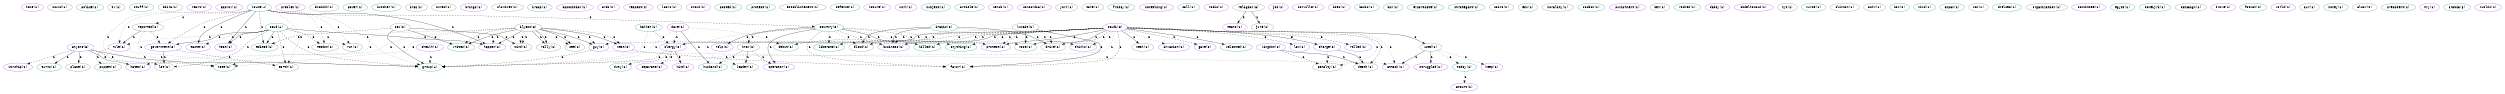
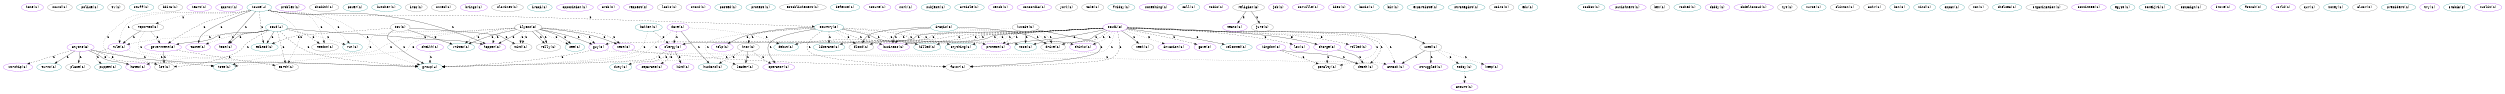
  digraph {
    fontname="DejaVu Sans Mono"
    node [color=purple fontname="DejaVu Sans Mono"]
    edge [fontname="DejaVu Sans Mono" style=solid]
    n1 [label="home(1)"]
    n2 [color=gray40 label="sound(1)"]
    n3 [color=teal label="police(1)"]
    n4 [color=gray40 label="tv(1)"]
    n5 [color=teal label="stuff(1)"]
    n6 [color=gray40 label="bdira(1)"]
    n7 [label="heart(1)"]
    n8 [label="approx(1)"]
    n9 [label="anyone(3)"]
    n10 [label="worship(1)"]
    n11 [color=teal label="turns(1)"]
    n12 [label="hates(1)"]
    n13 [color=gray40 label="place(1)"]
    n14 [color=teal label="hate(1)"]
    n15 [color=teal label="group(4)"]
    n16 [label="problem(1)"]
    n17 [color=gray40 label="ahadith(1)"]
    n18 [color=teal label="power(1)"]
    n19 [color=teal label="butcher(1)"]
    n20 [color=gray40 label="iraq(1)"]
    n21 [color=gray40 label="owned(1)"]
    n22 [label="brings(1)"]
    n23 [color=gray40 label="clarinet(1)"]
    n24 [color=teal label="iraqi(1)"]
    n25 [label="opposition(1)"]
    n26 [label="arab(2)"]
    n27 [color=teal label="house(4)"]
    n28 [color=teal label="country(5)"]
    n29 [color=gray40 label="reported(2)"]
    n30 [label="taste(1)"]
    n31 [label="rule(1)"]
    n32 [color=teal label="run(1)"]
    n33 [color=gray40 label="reedom(1)"]
    n34 [label="heat(1)"]
    n35 [label="happen(2)"]
    n36 [color=teal label="edited(1)"]
    n37 [label="government(5)"]
    n38 [color=gray40 label="lot(2)"]
    n39 [color=gray40 label="earth(1)"]
    n40 [label="help(1)"]
    n41 [color=gray40 label="know(2)"]
    n42 [color=teal label="liberate(1)"]
    n43 [color=teal label="killed(1)"]
    n44 [color=gray40 label="leader(1)"]
    n45 [color=teal label="anything(1)"]
    n46 [label="operator(1)"]
    n47 [color=gray40 label="blood(1)"]
    n48 [color=teal label="nose(1)"]
    n49 [label="protect(1)"]
    n50 [label="business(1)"]
    n51 [color=gray40 label="favor(1)"]
    n52 [color=teal label="puppet(1)"]
    n53 [color=teal label="husband(1)"]
    n54 [label="respect(2)"]
    n55 [color=gray40 label="looks(1)"]
    n56 [label="crowd(1)"]
    n57 [color=teal label="posted(1)"]
    n58 [color=teal label="protest(1)"]
    n59 [color=gray40 label="establishement(1)"]
    n60 [color=teal label="defense(1)"]
    n61 [color=teal label="saud(4)"]
    n62 [label="nature(1)"]
    n63 [label="work(1)"]
    n64 [color=teal label="subject(1)"]
    n65 [color=teal label="article(1)"]
    n66 [label="sends(1)"]
    n67 [label="concordia(1)"]
    n68 [color=gray40 label="york(1)"]
    n69 [color=gray40 label="take(1)"]
    n70 [color=teal label="friday(1)"]
    n71 [label="saudi(5)"]
    n72 [label="law(1)"]
    n73 [label="rolled(1)"]
    n74 [label="charge(2)"]
    n75 [color=gray40 label="used(1)"]
    n76 [color=gray40 label="week(1)"]
    n77 [label="invasion(1)"]
    n78 [label="gave(5)"]
    n79 [color=gray40 label="penalty(1)"]
    n80 [color=teal label="debut(1)"]
    n81 [label="guy(3)"]
    n82 [color=teal label="welcomed(1)"]
    n83 [label="attack(1)"]
    n84 [color=gray40 label="death(1)"]
    n85 [label="clergy(3)"]
    n86 [label="thinks(1)"]
    n87 [color=gray40 label="drive(1)"]
    n88 [label="struggled(1)"]
    n89 [color=teal label="today(1)"]
    n90 [label="keep(1)"]
    n91 [label="separate(1)"]
    n92 [label="kind(1)"]
    n93 [color=teal label="duty(1)"]
    n94 [label="amount(1)"]
    n95 [label="something(1)"]
    n96 [color=teal label="call(1)"]
    n97 [label="radio(1)"]
    n98 [color=gray40 label="religion(3)"]
    n99 [label="means(1)"]
    n100 [color=gray40 label="jure(1)"]
    n101 [label="job(1)"]
    n102 [color=gray40 label="baz(2)"]
    n103 [color=gray40 label="mind(1)"]
    n104 [color=teal label="writes(1)"]
    n105 [label="carville(1)"]
    n106 [label="idea(1)"]
    n107 [color=teal label="basis(1)"]
    n108 [color=teal label="bin(1)"]
    n109 [label="dave(1)"]
    n110 [color=teal label="expartiate(1)"]
    n111 [color=teal label="strategist(1)"]
    n112 [color=gray40 label="cairo(2)"]
    n113 [color=teal label="edu(1)"]
    n114 [color=gray40 label="ilyess(3)"]
    n115 [color=gray40 label="rally(1)"]
    n116 [label="west(3)"]
    n117 [color=teal label="see(1)"]
-   n118 [color=gray40 label="morality(1)"]
    n119 [color=teal label="saddam(1)"]
    n120 [label="punishment(1)"]
    n121 [color=gray40 label="ben(1)"]
    n122 [color=teal label="rached(1)"]
    n123 [label="daddy(1)"]
    n124 [label="abdelhamoud(1)"]
    n125 [color=teal label="iraqis(2)"]
    n126 [color=gray40 label="nyt(1)"]
    n127 [color=teal label="nurse(1)"]
    n128 [color=gray40 label="clinton(1)"]
    n129 [color=gray40 label="kuwait(2)"]
    n130 [label="kingdom(2)"]
    n131 [color=gray40 label="aohr(1)"]
    n132 [color=teal label="ban(3)"]
    n133 [color=teal label="wind(1)"]
    n134 [color=teal label="cspan(1)"]
    n135 [color=gray40 label="mom(1)"]
    n136 [color=teal label="chelsea(1)"]
    n137 [color=gray40 label="organization(1)"]
    n138 [label="committee(1)"]
    n139 [color=teal label="egypt(1)"]
    n140 [color=teal label="toweijri(1)"]
    n141 [color=gray40 label="campaign(1)"]
    n142 [label="drove(1)"]
    n143 [label="sheikh(1)"]
    n144 [color=teal label="bakken(1)"]
    n145 [color=teal label="fatwah(2)"]
    n146 [label="world(1)"]
    n147 [color=gray40 label="qur(1)"]
    n148 [color=teal label="money(1)"]
    n149 [color=gray40 label="alcor(2)"]
    n150 [color=teal label="president(1)"]
    n151 [label="try(1)"]
    n152 [color=teal label="arabia(6)"]
    n153 [label="muslim(1)"]
    n9 -> n10 [label=1 style=dashed]
    n9 -> n11 [label=1]
    n9 -> n12 [label=2]
    n9 -> n13 [label=1]
    n9 -> n14 [label=2 style=dashed]
    n9 -> n15 [label=1]
    n27 -> n15 [label=1 style=dotted]
    n27 -> n28 [label=1 style=dashed]
    n27 -> n29 [label=1 style=dotted]
    n27 -> n30 [label=1]
    n27 -> n31 [label=1 style=dotted]
    n27 -> n32 [label=1 style=dotted]
    n27 -> n33 [label=1 style=dotted]
    n27 -> n34 [label=1]
    n27 -> n35 [label=1]
    n27 -> n36 [label=1 style=dashed]
    n27 -> n37 [label=1 style=dashed]
    n27 -> n38 [label=1 style=dotted]
    n27 -> n39 [label=1 style=dotted]
    n28 -> n40 [label=1]
    n28 -> n41 [label=1 style=dashed]
    n28 -> n42 [label=1 style=dashed]
    n28 -> n43 [label=1]
    n28 -> n44 [label=1 style=dotted]
    n28 -> n45 [label=1 style=dotted]
    n28 -> n46 [label=1]
    n28 -> n47 [label=1 style=dotted]
    n28 -> n48 [label=1 style=dotted]
    n28 -> n49 [label=1 style=dashed]
    n28 -> n50 [label=1 style=dashed]
    n28 -> n51 [label=1 style=dashed]
    n29 -> n15 [label=1 style=dotted]
    n29 -> n31 [label=1]
    n29 -> n37 [label=1 style=dashed]
    n31 -> n14 [label=1 style=dotted]
    n31 -> n52 [label=1 style=dashed]
    n37 -> n38 [label=1]
    n37 -> n39 [label=1 style=dashed]
    n41 -> n44 [label=1]
    n41 -> n46 [label=1 style=dashed]
    n41 -> n53 [label=1 style=dashed]
    n61 -> n15 [label=1 style=dashed]
    n61 -> n30 [label=1 style=dotted]
    n61 -> n31 [label=1 style=dotted]
    n61 -> n32 [label=1 style=dotted]
    n61 -> n33 [label=1 style=dashed]
    n61 -> n34 [label=1]
    n61 -> n35 [label=1]
    n61 -> n36 [label=1]
    n61 -> n37 [label=1]
    n61 -> n38 [label=1 style=dashed]
    n61 -> n39 [label=1 style=dashed]
    n71 -> n15 [label=1 style=dotted]
    n71 -> n42 [label=1 style=dashed]
    n71 -> n43 [label=1 style=dotted]
    n71 -> n45 [label=1 style=dotted]
    n71 -> n47 [label=1 style=dashed]
    n71 -> n48 [label=1]
    n71 -> n49 [label=1]
    n71 -> n50 [label=1]
    n71 -> n51 [label=1 style=dashed]
    n71 -> n72 [label=1 style=dashed]
    n71 -> n73 [label=2 style=dashed]
    n71 -> n74 [label=3]
    n71 -> n75 [label=1]
    n71 -> n76 [label=1]
    n71 -> n77 [label=2 style=dotted]
    n71 -> n78 [label=1 style=dashed]
    n71 -> n79 [label=1 style=dotted]
    n71 -> n80 [label=1 style=dashed]
    n71 -> n81 [label=1 style=dashed]
    n71 -> n82 [label=1]
    n71 -> n83 [label=1 style=dotted]
    n71 -> n84 [label=1 style=dashed]
    n71 -> n85 [label=1]
    n71 -> n86 [label=1 style=dotted]
    n71 -> n87 [label=1 style=dashed]
    n74 -> n79 [label=1 style=dotted]
    n74 -> n84 [label=1]
    n75 -> n83 [label=1]
    n75 -> n88 [label=1]
    n75 -> n89 [label=1 style=dotted]
    n75 -> n90 [label=1 style=dotted]
    n81 -> n15 [label=1 style=dashed]
    n81 -> n83 [label=1 style=dotted]
    n85 -> n15 [label=1 style=dashed]
    n85 -> n91 [label=2 style=dashed]
    n85 -> n92 [label=2]
    n85 -> n93 [label=2 style=dashed]
    n89 -> n94 [label=1 style=dotted]
    n98 -> n99 [label=2]
    n98 -> n100 [label=1]
    n102 -> n15 [label=1]
    n102 -> n36 [label=1 style=dashed]
    n102 -> n103 [label=1]
    n102 -> n104 [label=1]
    n109 -> n15 [label=1 style=dotted]
    n109 -> n53 [label=1]
    n109 -> n80 [label=1 style=dotted]
    n109 -> n85 [label=1 style=dashed]
    n114 -> n12 [label=1 style=dotted]
    n114 -> n14 [label=2 style=dotted]
    n114 -> n14 [label=2 style=dotted]
    n114 -> n35 [label=1 style=dotted]
    n114 -> n35 [label=1]
    n114 -> n81 [label=1 style=dotted]
    n114 -> n81 [label=1]
    n114 -> n103 [label=1 style=dotted]
    n114 -> n103 [label=1 style=dotted]
    n114 -> n104 [label=1 style=dashed]
    n114 -> n104 [label=1]
    n114 -> n115 [label=1]
    n114 -> n115 [label=1]
    n114 -> n116 [label=1]
    n114 -> n116 [label=1 style=dashed]
    n114 -> n117 [label=1 style=dotted]
    n114 -> n117 [label=1]
    n116 -> n51 [label=1 style=dashed]
    n125 -> n47 [label=1]
    n125 -> n50 [label=1]
    n125 -> n86 [label=1 style=dotted]
    n125 -> n87 [label=1]
    n129 -> n48 [label=1]
    n129 -> n49 [label=1 style=dashed]
    n129 -> n50 [label=1 style=dotted]
    n129 -> n51 [label=1]
    n129 -> n87 [label=1 style=dotted]
    n130 -> n79 [label=1 style=dashed]
    n130 -> n84 [label=1]
    n143 -> n15 [label=1 style=dotted]
    n144 -> n15 [label=1 style=dotted]
    n144 -> n85 [label=1 style=dashed]
  }
